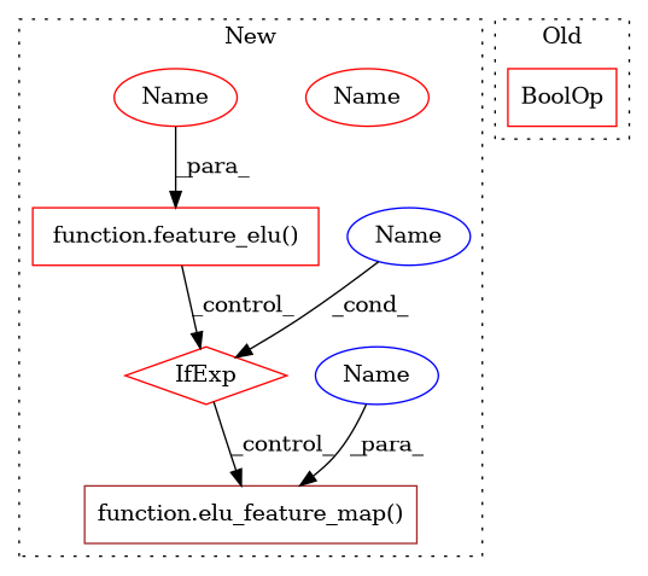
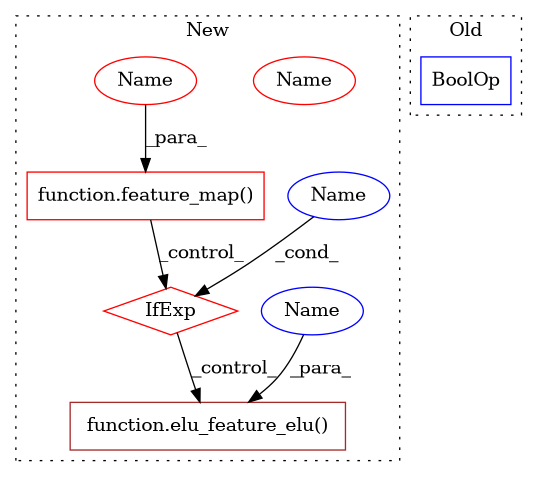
  digraph {
    node [a=87 color=red l=11 s=1956 shape=ellipse]
-   n1 [a=75 l="12,1" label="function.feature_elu()" s="1923,1951" shape=box]
+   n1 [a=75 l="12,1" label="function.feature_map()" s="1923,1951" shape=box]
    n2 [a=51 l="4,18" label=IfExp s="1952,1967" shape=diamond]
-   n3 [a=75 color=brown l="16,1" label="function.elu_feature_map()" s="1985,2017" shape=box]
+   n3 [a=75 color=brown l="16,1" label="function.elu_feature_elu()" s="1985,2017" shape=box]
    n4 [label=Name]
    n5 [color=blue label=Name]
    n6 [color=blue l=16 label=Name s=2001]
    n7 [l=16 label=Name s=1935]
-   n8 [a=72 l=30 label=BoolOp s=1895 shape=box]
+   n8 [a=72 color=blue l=30 label=BoolOp s=1895 shape=box]
    subgraph cluster_1 {
      label=New
      style=dotted
      n1
      n2
      n3
      n4
      n5
      n6
      n7
    }
    subgraph cluster_2 {
      label=Old
      style=dotted
      n8
    }
    n1 -> n2 [label=_control_]
    n2 -> n3 [label=_control_]
    n5 -> n2 [label=_cond_]
    n6 -> n3 [label=_para_]
    n7 -> n1 [label=_para_]
  }
